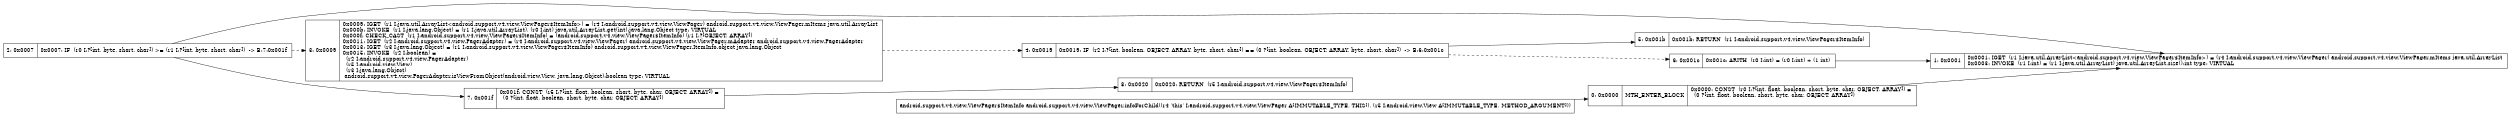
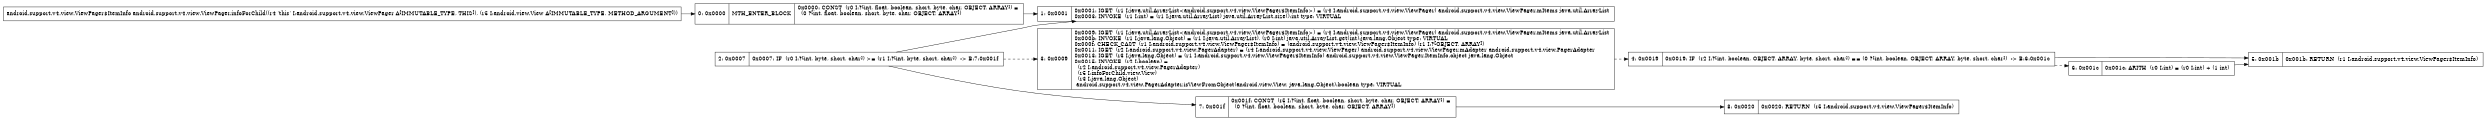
  digraph {
    rankdir=LR
    node [shape=record]
    n1 [label="{0\:\ 0x0000|MTH_ENTER_BLOCK\l|0x0000: CONST  (r0 I:?[int, float, boolean, short, byte, char, OBJECT, ARRAY]) = \l  (0 ?[int, float, boolean, short, byte, char, OBJECT, ARRAY])\l \l}"]
    n2 [label="{1\:\ 0x0001|0x0001: IGET  (r1 I:java.util.ArrayList\<android.support.v4.view.ViewPager$ItemInfo\>) = (r4 I:android.support.v4.view.ViewPager) android.support.v4.view.ViewPager.mItems java.util.ArrayList \l0x0003: INVOKE  (r1 I:int) = (r1 I:java.util.ArrayList) java.util.ArrayList.size():int type: VIRTUAL \l}"]
    n3 [label="{2\:\ 0x0007|0x0007: IF  (r0 I:?[int, byte, short, char]) \>= (r1 I:?[int, byte, short, char])  \-\> B:7:0x001f \l}"]
-   n4 [label="{3\:\ 0x0009|0x0009: IGET  (r1 I:java.util.ArrayList\<android.support.v4.view.ViewPager$ItemInfo\>) = (r4 I:android.support.v4.view.ViewPager) android.support.v4.view.ViewPager.mItems java.util.ArrayList \l0x000b: INVOKE  (r1 I:java.lang.Object) = (r1 I:java.util.ArrayList), (r0 I:int) java.util.ArrayList.get(int):java.lang.Object type: VIRTUAL \l0x000f: CHECK_CAST  (r1 I:android.support.v4.view.ViewPager$ItemInfo) = (android.support.v4.view.ViewPager$ItemInfo) (r1 I:?[OBJECT, ARRAY]) \l0x0011: IGET  (r2 I:android.support.v4.view.PagerAdapter) = (r4 I:android.support.v4.view.ViewPager) android.support.v4.view.ViewPager.mAdapter android.support.v4.view.PagerAdapter \l0x0013: IGET  (r3 I:java.lang.Object) = (r1 I:android.support.v4.view.ViewPager$ItemInfo) android.support.v4.view.ViewPager.ItemInfo.object java.lang.Object \l0x0015: INVOKE  (r2 I:boolean) = \l  (r2 I:android.support.v4.view.PagerAdapter)\l  (r5 I:android.view.View)\l  (r3 I:java.lang.Object)\l android.support.v4.view.PagerAdapter.isViewFromObject(android.view.View, java.lang.Object):boolean type: VIRTUAL \l}"]
+   n4 [label="{3\:\ 0x0009|0x0009: IGET  (r1 I:java.util.ArrayList\<android.support.v4.view.ViewPager$ItemInfo\>) = (r4 I:android.support.v4.view.ViewPager) android.support.v4.view.ViewPager.mItems java.util.ArrayList \l0x000b: INVOKE  (r1 I:java.lang.Object) = (r1 I:java.util.ArrayList), (r0 I:int) java.util.ArrayList.get(int):java.lang.Object type: VIRTUAL \l0x000f: CHECK_CAST  (r1 I:android.support.v4.view.ViewPager$ItemInfo) = (android.support.v4.view.ViewPager$ItemInfo) (r1 I:?[OBJECT, ARRAY]) \l0x0011: IGET  (r2 I:android.support.v4.view.PagerAdapter) = (r4 I:android.support.v4.view.ViewPager) android.support.v4.view.ViewPager.mAdapter android.support.v4.view.PagerAdapter \l0x0013: IGET  (r3 I:java.lang.Object) = (r1 I:android.support.v4.view.ViewPager$ItemInfo) android.support.v4.view.ViewPager.ItemInfo.object java.lang.Object \l0x0015: INVOKE  (r2 I:boolean) = \l  (r2 I:android.support.v4.view.PagerAdapter)\l  (r5 I:infoForChild.view.View)\l  (r3 I:java.lang.Object)\l android.support.v4.view.PagerAdapter.isViewFromObject(android.view.View, java.lang.Object):boolean type: VIRTUAL \l}"]
    n5 [label="{7\:\ 0x001f|0x001f: CONST  (r5 I:?[int, float, boolean, short, byte, char, OBJECT, ARRAY]) = \l  (0 ?[int, float, boolean, short, byte, char, OBJECT, ARRAY])\l \l}"]
    n6 [label="{4\:\ 0x0019|0x0019: IF  (r2 I:?[int, boolean, OBJECT, ARRAY, byte, short, char]) == (0 ?[int, boolean, OBJECT, ARRAY, byte, short, char])  \-\> B:6:0x001c \l}"]
    n7 [label="{8\:\ 0x0020|0x0020: RETURN  (r5 I:android.support.v4.view.ViewPager$ItemInfo) \l}"]
    n8 [label="{5\:\ 0x001b|0x001b: RETURN  (r1 I:android.support.v4.view.ViewPager$ItemInfo) \l}"]
    n9 [label="{6\:\ 0x001c|0x001c: ARITH  (r0 I:int) = (r0 I:int) + (1 int) \l}"]
    n10 [label="{android.support.v4.view.ViewPager$ItemInfo android.support.v4.view.ViewPager.infoForChild((r4 'this' I:android.support.v4.view.ViewPager A[IMMUTABLE_TYPE, THIS]), (r5 I:android.view.View A[IMMUTABLE_TYPE, METHOD_ARGUMENT])) }"]
    n1 -> n2
    n3 -> n2
    n3 -> n4 [style=dashed]
    n3 -> n5
    n4 -> n6 [style=dashed]
    n5 -> n7
    n6 -> n8 [style=solid]
    n6 -> n9 [style=dashed]
-   n9 -> n2
+   n9 -> n8
    n10 -> n1
  }
